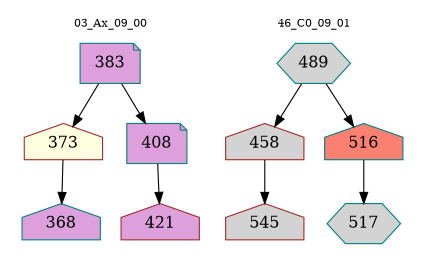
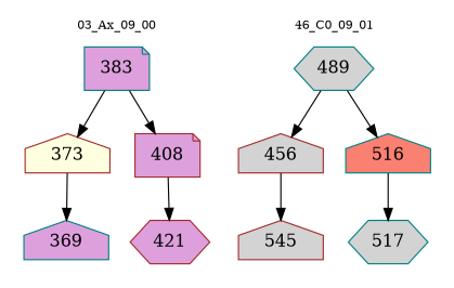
  digraph {
    node [color=teal fillcolor=plum shape=house style=filled]
    edge [color=black]
    n1 [label=383 shape=note]
    n2 [color=brown fillcolor=lightyellow label=373]
-   n3 [label=408 shape=note]
-   n4 [label=368]
-   n5 [color=brown label=421]
+   n3 [color=brown label=408 shape=note]
+   n4 [label=369]
+   n5 [color=brown label=421 shape=hexagon]
    n6 [fillcolor=lightgrey label=489 shape=hexagon]
-   n7 [color=brown fillcolor=lightgrey label=458]
+   n7 [color=brown fillcolor=lightgrey label=456]
    n8 [fillcolor=salmon label=516]
    n9 [color=brown fillcolor=lightgrey label=545]
    n10 [fillcolor=lightgrey label=517 shape=hexagon]
    subgraph cluster_1 {
      color=white
      fontsize=10
      label="03_Ax_09_00"
      n1
      n2
      n3
      n4
      n5
    }
    subgraph cluster_2 {
      color=white
      fontsize=10
      label="46_C0_09_01"
      n6
      n7
      n8
      n9
      n10
    }
    n1 -> n2
    n1 -> n3
    n2 -> n4
    n3 -> n5
    n6 -> n7
    n6 -> n8
    n7 -> n9
    n8 -> n10
  }
